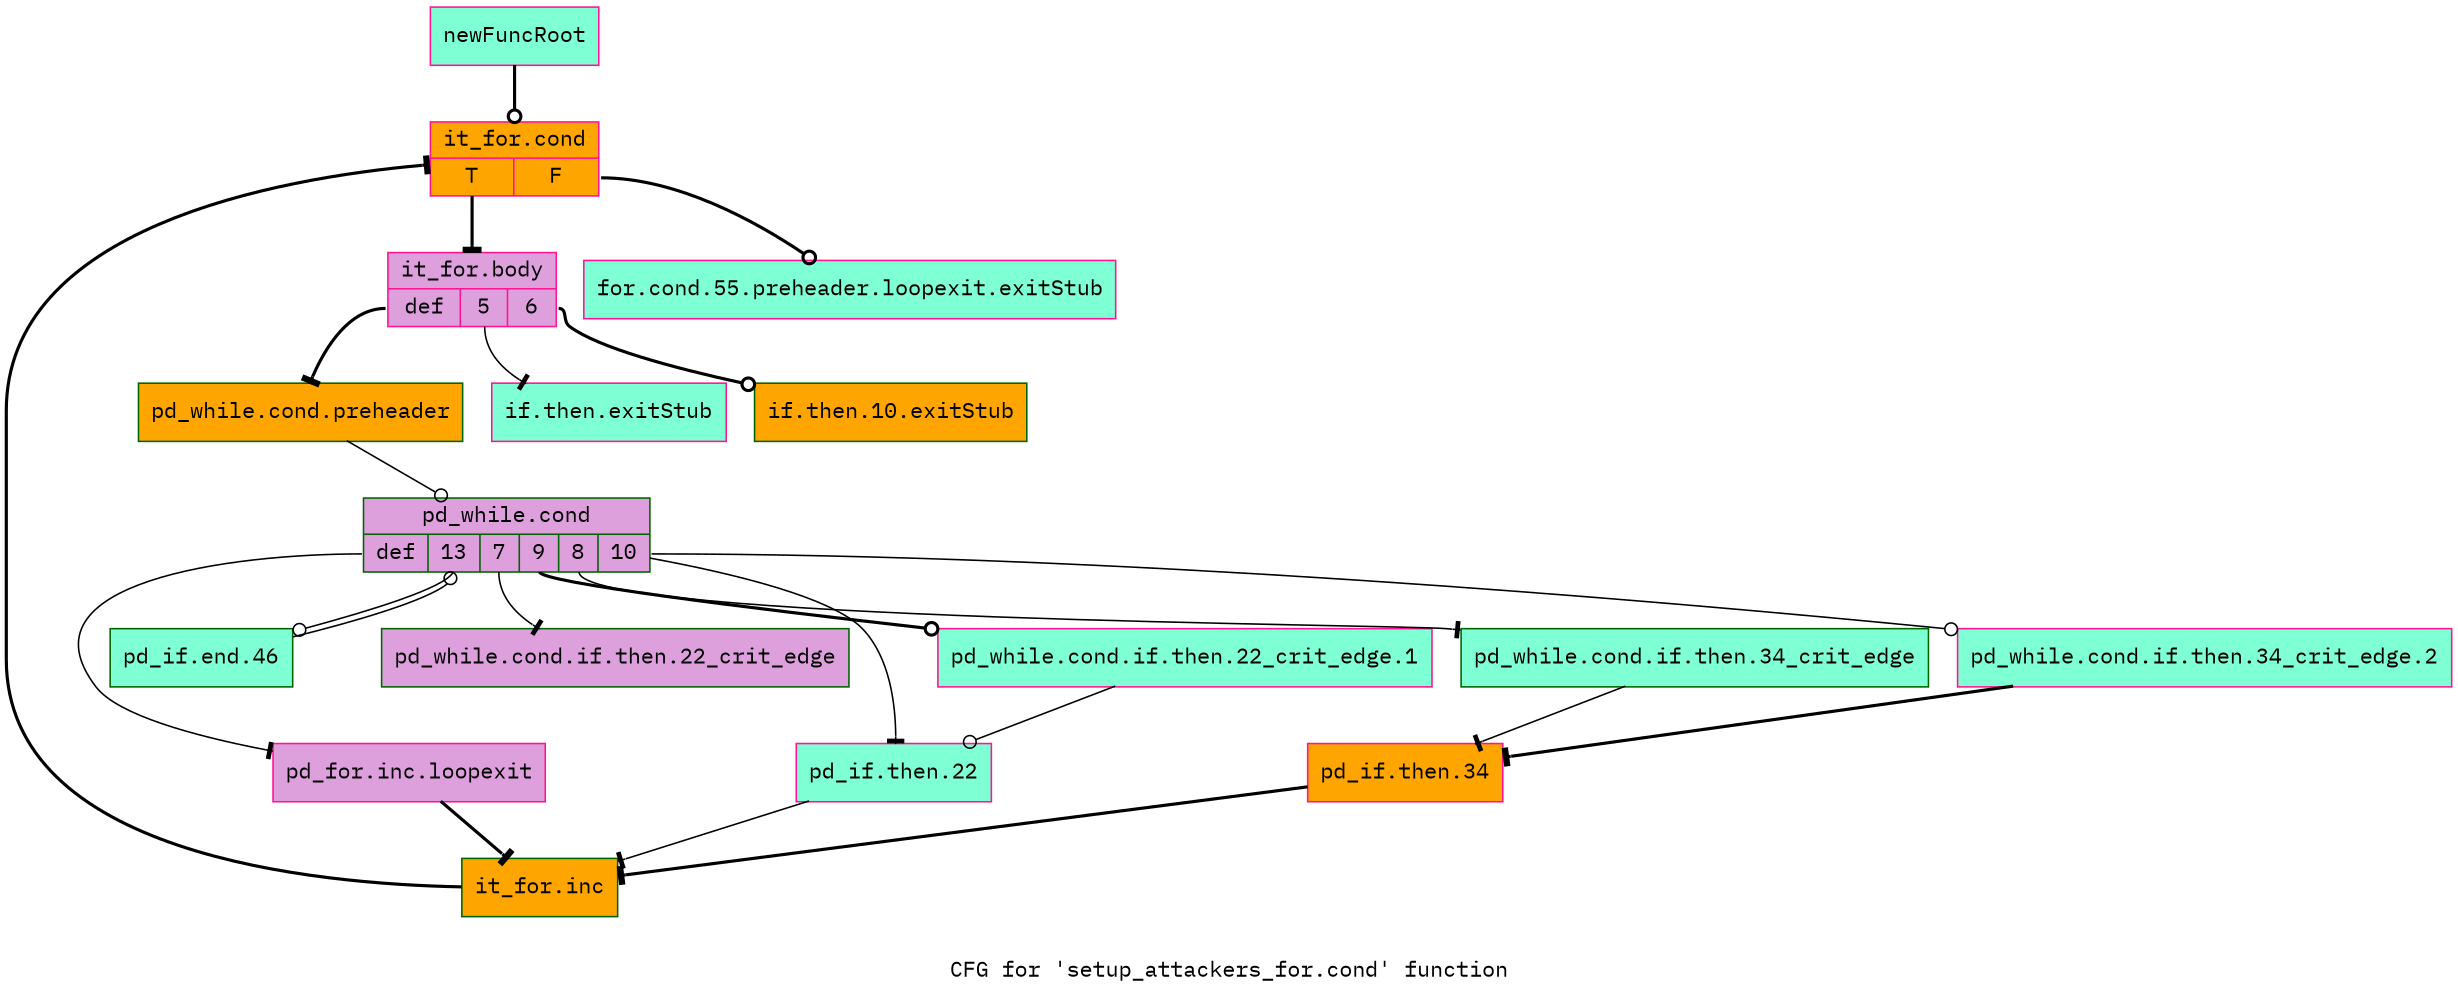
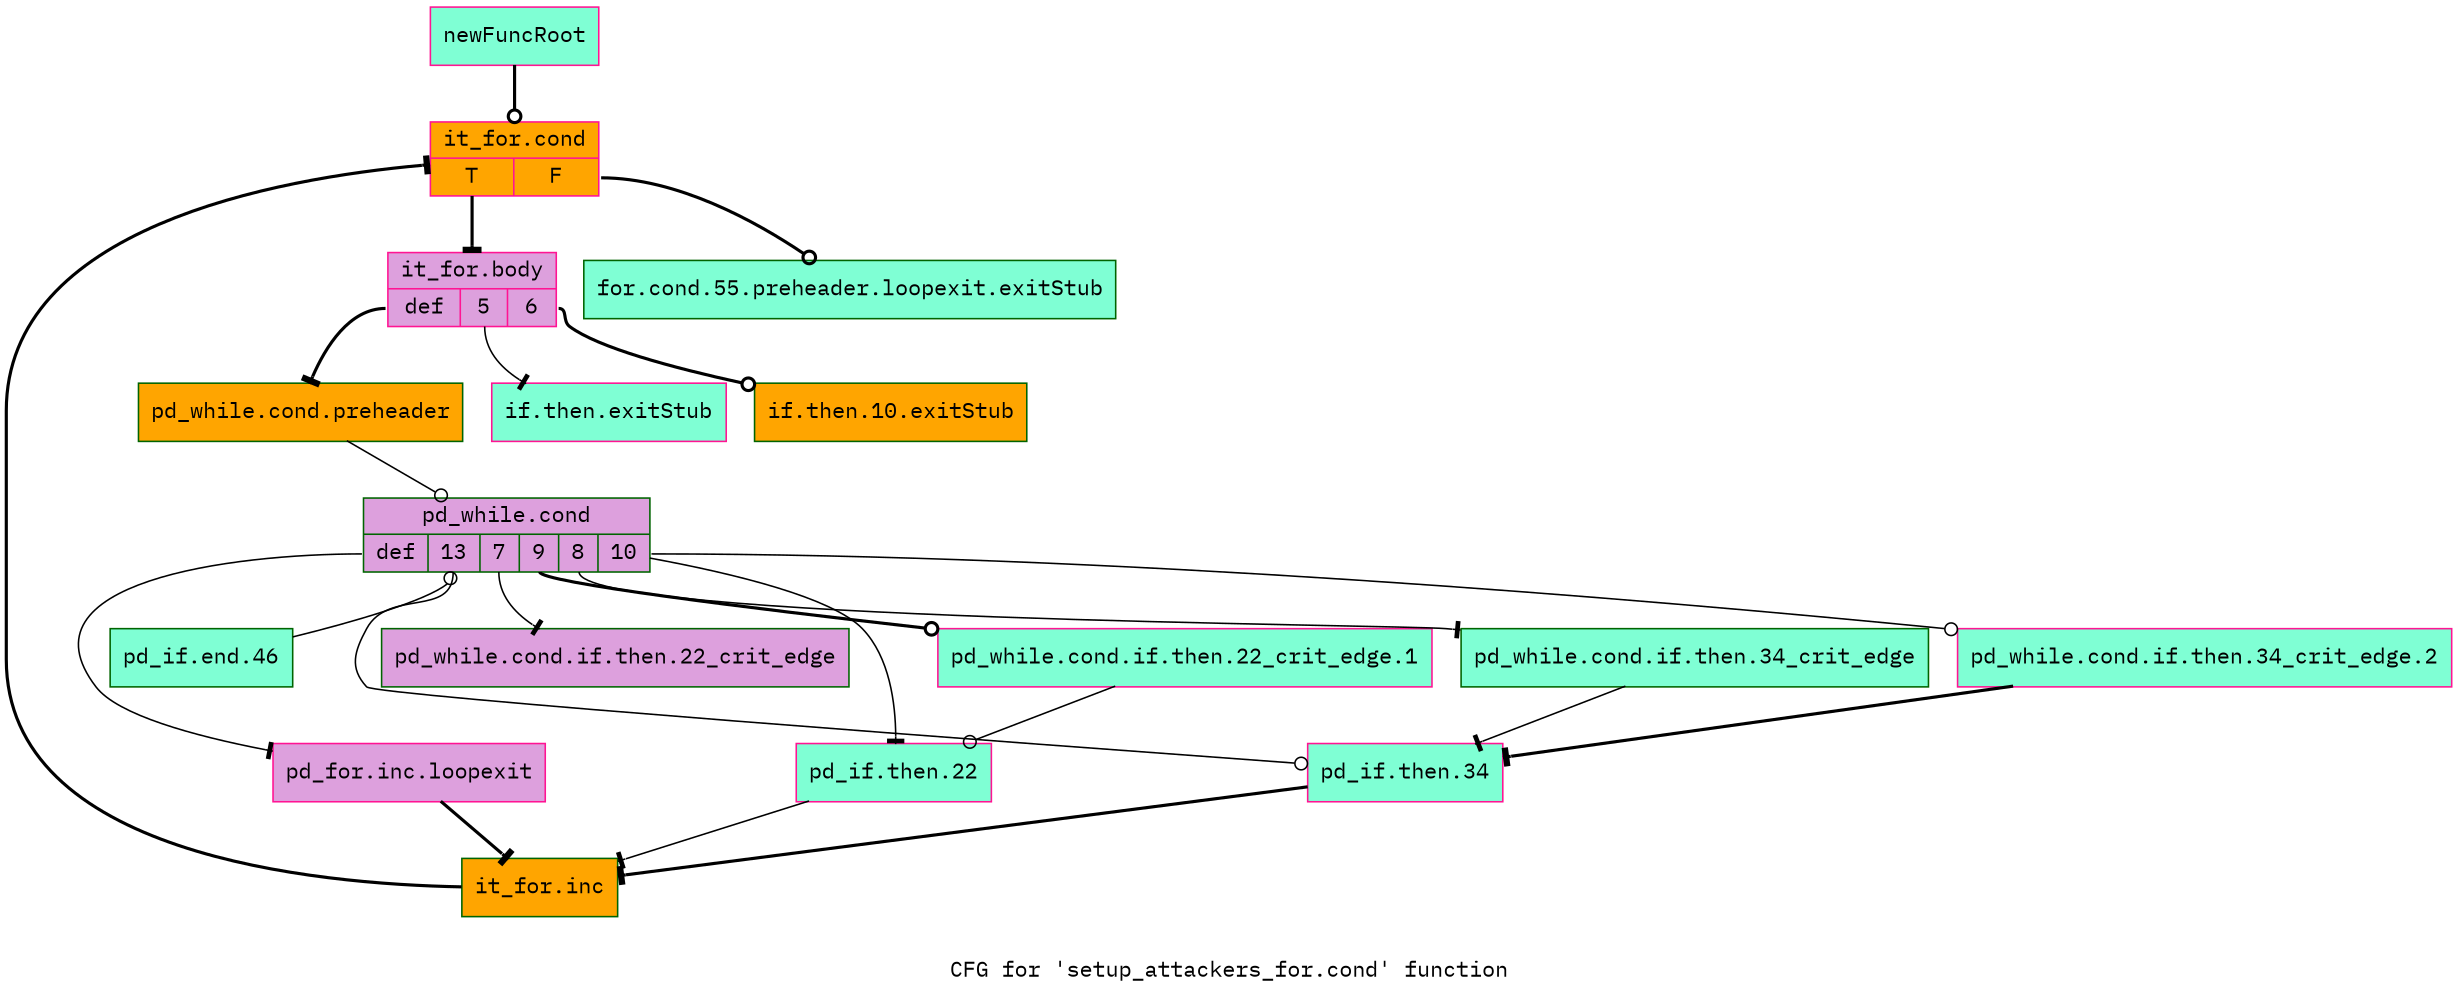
  digraph {
    fontname="IBM Plex Mono"
    label="CFG for 'setup_attackers_for.cond' function"
    node [color=deeppink fillcolor=aquamarine fontname="IBM Plex Mono" shape=record style=filled]
    edge [arrowhead=tee fontname="IBM Plex Mono" style=solid]
    n1 [label="{newFuncRoot}"]
    n2 [fillcolor=orange label="{it_for.cond|{<s0>T|<s1>F}}"]
-   n3 [label="{for.cond.55.preheader.loopexit.exitStub}"]
+   n3 [color=darkgreen label="{for.cond.55.preheader.loopexit.exitStub}"]
    n4 [fillcolor=plum label="{it_for.body|{<s0>def|<s1>5|<s2>6}}"]
    n5 [label="{if.then.exitStub}"]
    n6 [color=darkgreen fillcolor=orange label="{if.then.10.exitStub}"]
    n7 [color=darkgreen fillcolor=orange label="{pd_while.cond.preheader}"]
    n8 [color=darkgreen fillcolor=plum label="{pd_while.cond|{<s0>def|<s1>13|<s2>7|<s3>9|<s4>8|<s5>10}}"]
    n9 [fillcolor=plum label="{pd_for.inc.loopexit}"]
    n10 [color=darkgreen label="{pd_if.end.46}"]
    n11 [color=darkgreen fillcolor=plum label="{pd_while.cond.if.then.22_crit_edge}"]
    n12 [label="{pd_while.cond.if.then.22_crit_edge.1}"]
    n13 [color=darkgreen label="{pd_while.cond.if.then.34_crit_edge}"]
    n14 [label="{pd_while.cond.if.then.34_crit_edge.2}"]
    n15 [label="{pd_if.then.22}"]
    n16 [color=darkgreen fillcolor=orange label="{it_for.inc}"]
-   n17 [fillcolor=orange label="{pd_if.then.34}"]
+   n17 [label="{pd_if.then.34}"]
    n1 -> n2 [arrowhead=odot style=bold]
    n2 -> n3 [arrowhead=odot style=bold tailport=s1]
    n2 -> n4 [style=bold tailport=s0]
    n4 -> n5 [tailport=s1]
    n4 -> n6 [arrowhead=odot style=bold tailport=s2]
    n4 -> n7 [style=bold tailport=s0]
    n7 -> n8 [arrowhead=odot]
    n8 -> n9 [tailport=s0]
-   n8 -> n10 [arrowhead=odot tailport=s1]
+   n8 -> n17 [arrowhead=odot tailport=s1]
    n8 -> n11 [tailport=s2]
    n8 -> n12 [arrowhead=odot style=bold tailport=s3]
    n8 -> n13 [tailport=s4]
    n8 -> n14 [arrowhead=odot tailport=s5]
    n8 -> n15
    n9 -> n16 [style=bold]
    n10 -> n8 [arrowhead=odot]
    n12 -> n15 [arrowhead=odot]
    n13 -> n17
    n14 -> n17 [style=bold]
    n15 -> n16
    n16 -> n2 [style=bold]
    n17 -> n16 [style=bold]
  }
